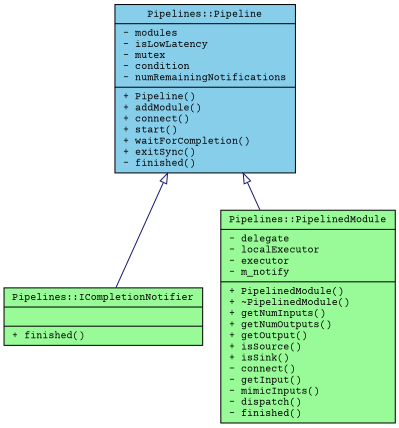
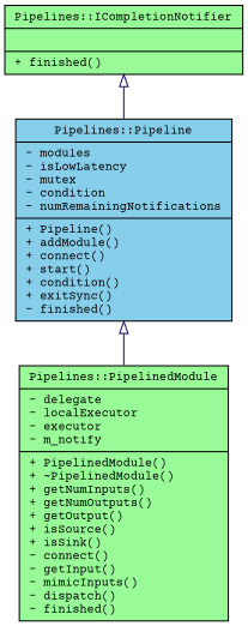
  digraph {
    fontname="Courier Prime"
    node [color=black fillcolor=palegreen fontname="Courier Prime" fontsize=10 shape=record style=filled]
    edge [arrowtail=onormal color=midnightblue dir=back fontname="Courier Prime" fontsize=10 labelfontname=Helvetica labelfontsize=10 style=solid]
    n1 [fontcolor=black height=0.2 label="{Pipelines::ICompletionNotifier\n||+ finished()\l}" width=0.4]
-   n2 [fillcolor=skyblue height=0.2 label="{Pipelines::Pipeline\n|- modules\l- isLowLatency\l- mutex\l- condition\l- numRemainingNotifications\l|+ Pipeline()\l+ addModule()\l+ connect()\l+ start()\l+ waitForCompletion()\l+ exitSync()\l- finished()\l}" width=0.4]
+   n2 [fillcolor=skyblue height=0.2 label="{Pipelines::Pipeline\n|- modules\l- isLowLatency\l- mutex\l- condition\l- numRemainingNotifications\l|+ Pipeline()\l+ addModule()\l+ connect()\l+ start()\l+ condition()\l+ exitSync()\l- finished()\l}" width=0.4]
    n3 [height=0.2 label="{Pipelines::PipelinedModule\n|- delegate\l- localExecutor\l- executor\l- m_notify\l|+ PipelinedModule()\l+ ~PipelinedModule()\l+ getNumInputs()\l+ getNumOutputs()\l+ getOutput()\l+ isSource()\l+ isSink()\l- connect()\l- getInput()\l- mimicInputs()\l- dispatch()\l- finished()\l}" width=0.4]
-   n2 -> n1
+   n1 -> n2
    n2 -> n3
  }
